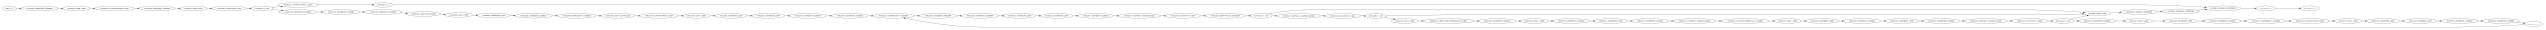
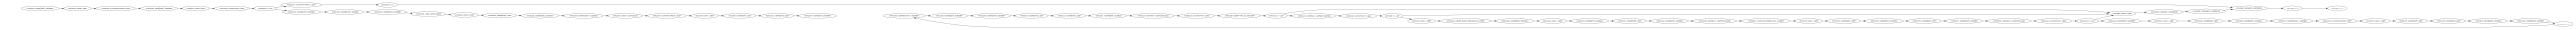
  digraph {
    fontname="Comic Neue"
    rankdir=LR
    node [fontname="Comic Neue"]
    edge [fontname="Comic Neue"]
-   n1 [label="Start; D: U:"]
    n2 [label="004012c5; D:ESP,[ESP] U:ESP,EBP"]
    n3 [label="004012c6; D:EBP U:ESP"]
    n4 [label="004012c8; D:CF,ZF,SF,OF,ESP U:ESP"]
    n5 [label="004012cb; D:ESP,[ESP] U:ESP,ESI"]
    n6 [label="004012cc; D:ESI U:ECX"]
    n7 [label="004012ce; D:CF,ZF,SF,OF U:ESI"]
    n8 [label="004012d2; D: U:ZF"]
    n9 [label="004012d4; D:CF,ZF,SF,OF,EAX U:EAX"]
    n10 [label="004012db; D:ESP,[ESP] U:ESP,EBX"]
    n11 [label="004012d6; D: U:"]
    n12 [label="004012dc; D:ESP,[ESP] U:ESP,EDI"]
    n13 [label="0040138a; D:ESP,ESI U:ESP,[ESP]"]
    n14 [label="0040138b; D: U:"]
    n15 [label="004012dd; D:ESP,[ESP] U:ESP,EBP"]
    n16 [label="004012e0; D:EDI U:[0x4030f8]"]
    n17 [label="004012e6; D:EAX U:EBP"]
    n18 [label="004012e9; D:ESP,[ESP] U:ESP"]
    n19 [label="004012ee; D:ESP,[ESP] U:ESP,EAX"]
    n20 [label="004012ef; D:ESP,EDI,EAX U:ESP,EDI"]
    n21 [label="004012f1; D:EBX U:[0x403130]"]
    n22 [label="004012f7; D:CF,ZF,SF,OF,ESP U:ESP"]
    n23 [label="024012fa; D:EAX U:EBP"]
    n24 [label="004012fd; D:ESP,[ESP] U:ESP"]
    n25 [label="00401302; D:ESP,[ESP] U:ESP"]
    n26 [label="00401304; D:ESP,[ESP] U:ESP,EAX"]
-   n27 [label="00401305; D:ESP,[ESP] U:ESP,ESI"]
    n28 [label="00491308; D:ESP,EBX,EAX U:ESP,EBX"]
    n29 [label="0040130a; D:ESP,[ESP] U:ESP,EBP"]
    n30 [label="0040130d; D:ESP,[ESP] U:ESP,EBP"]
    n31 [label="00401310; D:ESP,[ESP] U:ESP"]
    n32 [label="00401312; D:ESP,[ESP] U:ESP"]
    n33 [label="00401314; D:ESP,[ESP] U:ESP,ESI"]
    n34 [label="00401317; D:ESP,EAX U:ESP,[0x40311c]"]
    n35 [label="0040131d; D:CF,ZF,SF,OF U:EAX"]
    n36 [label="0040131f; D:[EBP+VAR_8] U:EAX,EBP"]
    n37 [label="00401322; D: U:ZF"]
    n38 [label="00401324; D:ESP,EAX U:ESP,[0x403098]"]
    n39 [label="00401385; D:EAX U:EBP"]
    n40 [label="0040132a; D:CF,ZF,SF,OF U:EAX"]
    n41 [label="00401388; D:ESP,EDI U:ESP,[ESP]"]
    n42 [label="0040132f; D: U:ZF"]
    n43 [label="00401331; D:EAX U:EBP"]
    n44 [label="00401334; D:[EBP+DWBUFFERLENGTH] U:EBP"]
    n45 [label="0040133b; D:ESP,[ESP] U:ESP,EAX"]
    n46 [label="0040133c; D:EAX U:EBP"]
    n47 [label="0040133f; D:ESP,[ESP] U:ESP,EAX"]
    n48 [label="00401340; D:ESP,[ESP] U:ESP"]
    n49 [label="00401342; D:ESP,[ESP] U:ESP,ESI"]
    n50 [label="00401345; D:ESP,EAX U:ESP,[0x403120]"]
    n51 [label="0040134b; D:CF,ZF,SF,OF,[EBP+VAR_3] U:EBP"]
    n52 [label="0040134f; D:EAX U:EBP"]
    n53 [label="00401352; D:ESP,[ESP] U:ESP"]
    n54 [label="00401354; D:ESP,[ESP] U:ESP,EAX"]
    n55 [label="00401355; D:ESP,[ESP] U:ESP"]
    n56 [label="00401357; D:ESP,[ESP] U:ESP,ESI"]
    n57 [label="0040135a; D:ESP,EAX U:ESP,[0x40313c]"]
    n58 [label="00401360; D:CF,ZF,SF,OF U:EAX"]
    n59 [label="00401361; D: U:ZF"]
    n60 [label="00401364; D:ESP,[ESP] U:ESP,EBP"]
    n61 [label="00401367; D:EAX U:EBP"]
    n62 [label="0040136a; D:ESP,[ESP] U:ESP"]
    n63 [label="0040136f; D:ESP,[ESP] U:ESP,EAX"]
    n64 [label="00401370; D:ESP,EDI,EAX U:ESP,EDI"]
    n65 [label="00401372; D:CF,ZF,SF,OF,ESP U:ESP"]
    n66 [label="00401375; D:EAX U:EBP"]
    n67 [label="00401378; D:ESP,[ESP] U:ESP"]
    n68 [label="0040137d; D:ESP,[ESP] U:ESP"]
    n69 [label="0040137f; D:ESP,[ESP] U:ESP,EAX"]
    n70 [label="00401380; D:ESP,[ESP] U:ESP,ESI"]
    n71 [label="00401383; D: U:"]
    n72 [label="00401389; D:ESP,EBX U:ESP,[ESP]"]
    n73 [label="0040138c; D: U:"]
-   n1 -> n2
    n2 -> n3
    n3 -> n4
    n4 -> n5
    n5 -> n6
    n6 -> n7
    n7 -> n8
    n8 -> n9
    n8 -> n10
    n9 -> n11
    n10 -> n12
    n11 -> n13
    n12 -> n15
    n13 -> n14
    n14 -> n73
    n15 -> n16
    n16 -> n17
    n17 -> n18
    n18 -> n19
    n19 -> n20
    n20 -> n21
    n21 -> n22
    n22 -> n23
    n23 -> n24
    n24 -> n25
    n25 -> n26
-   n26 -> n27
-   n27 -> n28
    n28 -> n29
    n29 -> n30
    n30 -> n31
    n31 -> n32
    n32 -> n33
    n33 -> n34
    n34 -> n35
    n35 -> n36
    n36 -> n37
    n37 -> n38
    n37 -> n39
    n38 -> n40
    n39 -> n41
    n40 -> n42
    n41 -> n72
    n42 -> n39
    n42 -> n43
    n43 -> n44
    n44 -> n45
    n45 -> n46
    n46 -> n47
    n47 -> n48
    n48 -> n49
    n49 -> n50
    n50 -> n51
    n51 -> n52
    n52 -> n53
    n53 -> n54
    n54 -> n55
    n55 -> n56
    n56 -> n57
    n57 -> n58
    n58 -> n59
    n59 -> n39
    n59 -> n60
    n60 -> n61
    n61 -> n62
    n62 -> n63
    n63 -> n64
    n64 -> n65
    n65 -> n66
    n66 -> n67
    n67 -> n68
    n68 -> n69
    n69 -> n70
    n70 -> n71
    n71 -> n28
    n72 -> n13
  }
